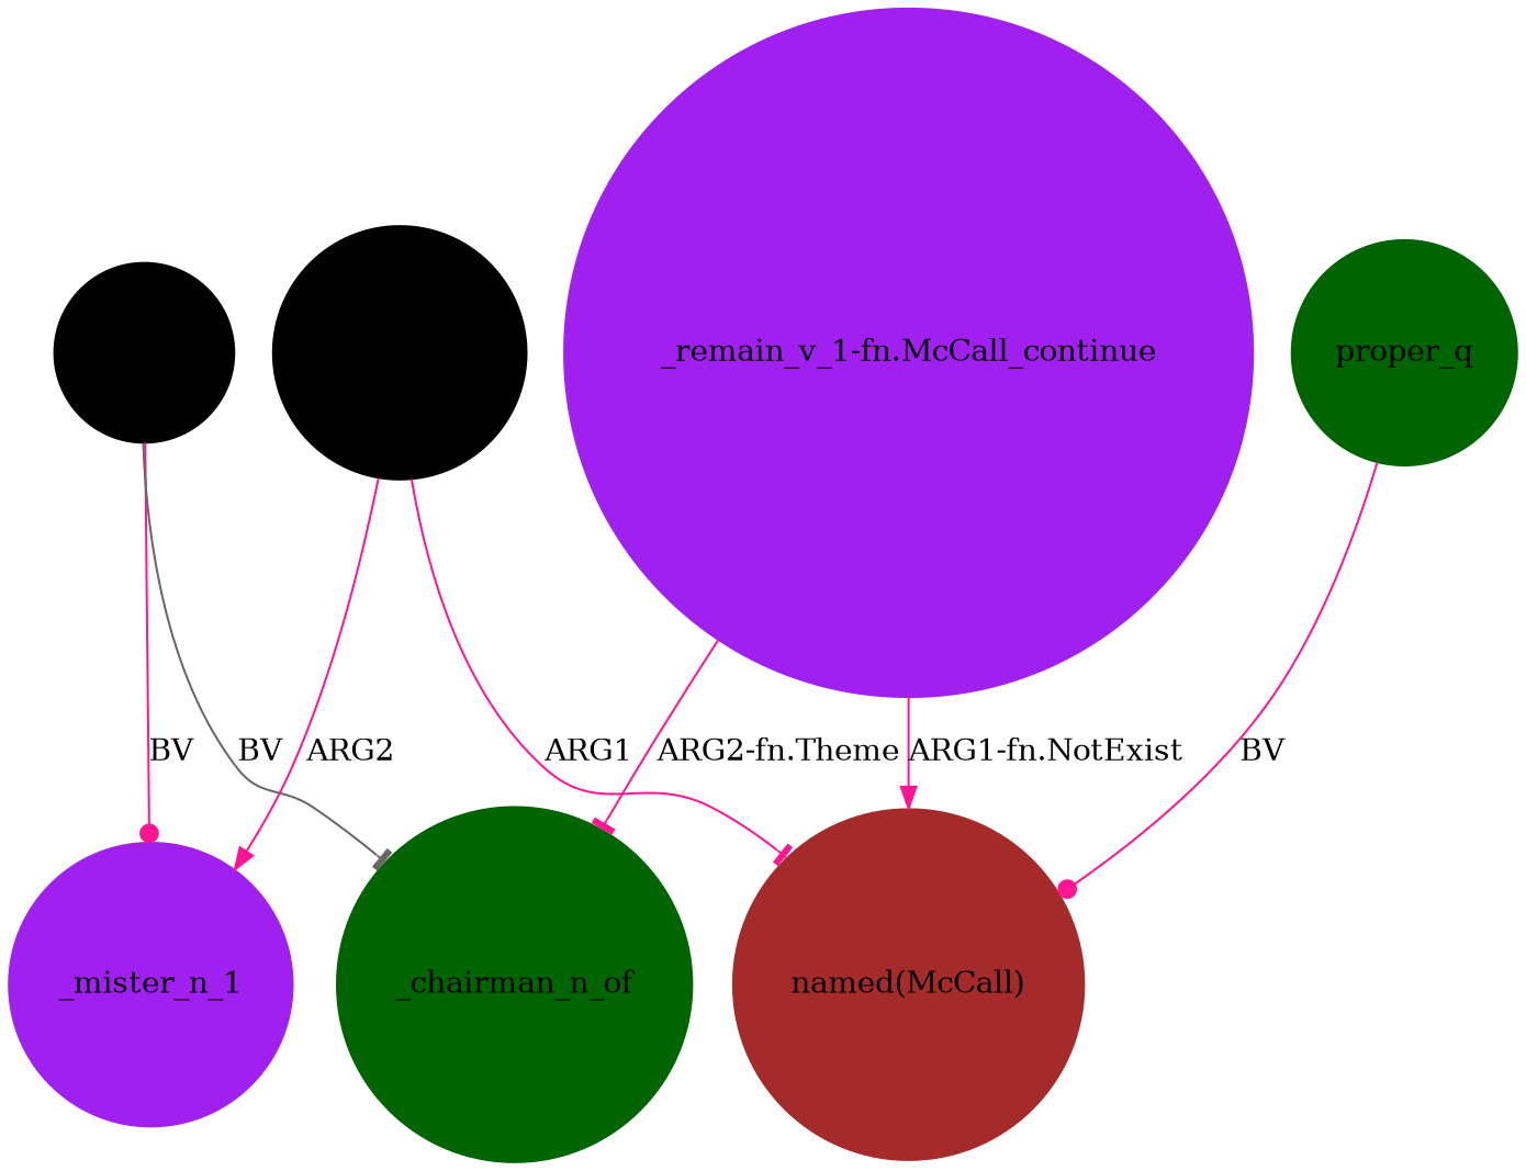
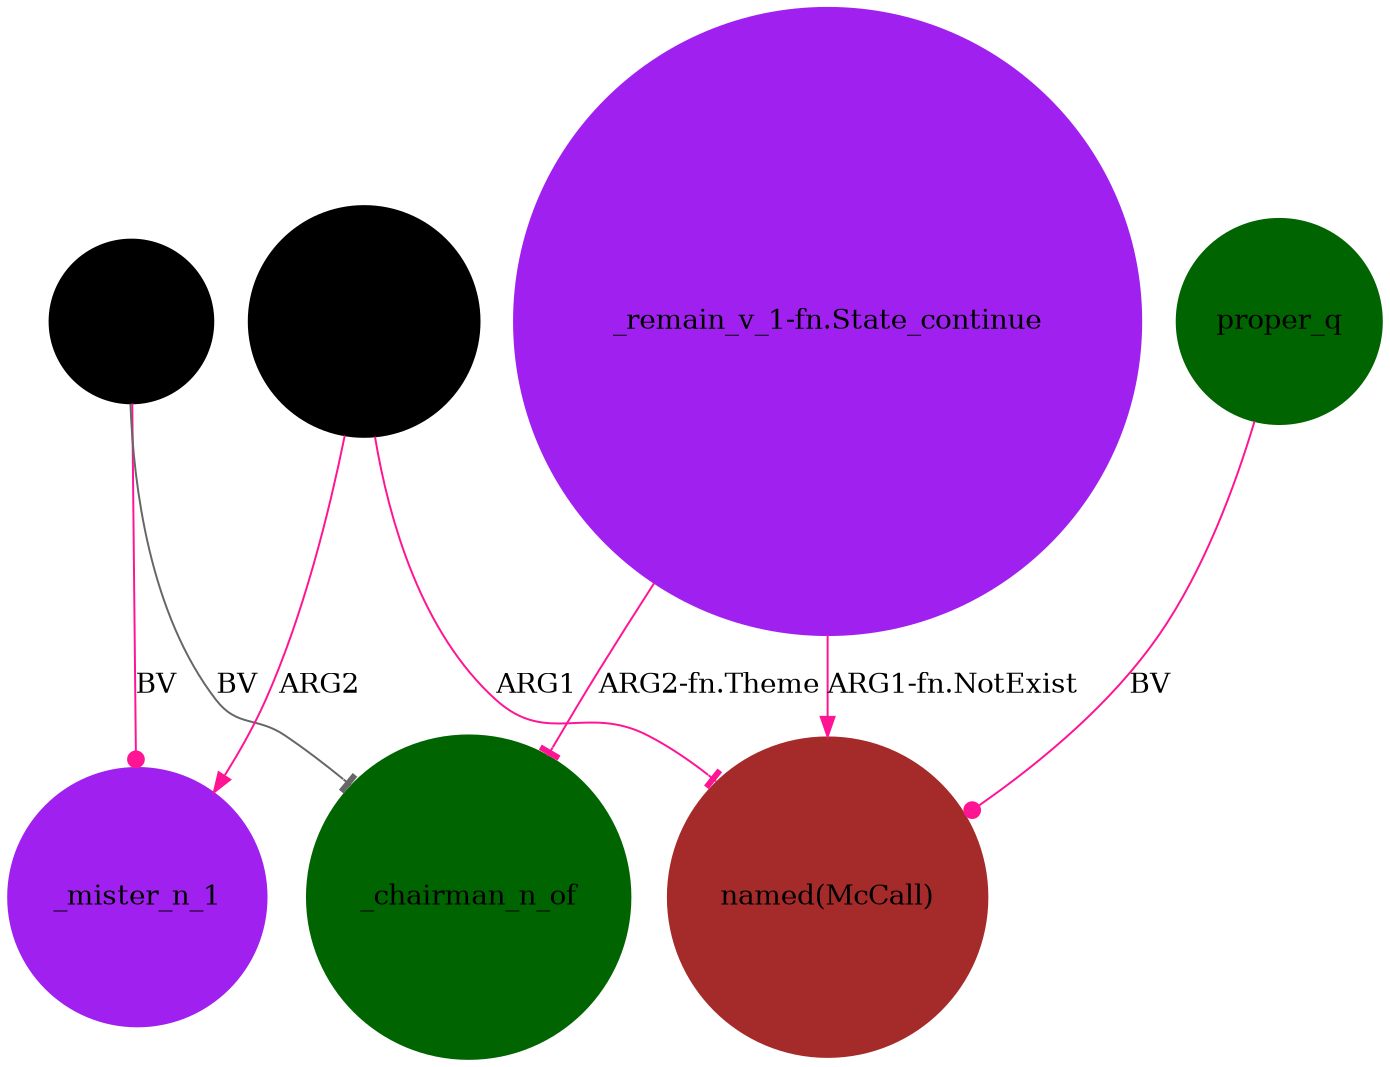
  digraph {
    fontname="DejaVu Serif"
    node [shape=circle style=filled color=black fontname="DejaVu Serif"]
    edge [color=deeppink arrowhead=tee fontname="DejaVu Serif"]
    udef_q
    _mister_n_1 [color=purple]
    _chairman_n_of [color=darkgreen]
-   "_remain_v_1-fn.State_continue" [color=purple label="_remain_v_1-fn.McCall_continue"]
+   "_remain_v_1-fn.State_continue" [color=purple]
    "named(McCall)" [color=brown]
    proper_q [color=darkgreen]
    compound
    udef_q -> _mister_n_1 [label=BV arrowhead=dot]
    udef_q -> _chairman_n_of [label=BV color=gray40]
    "_remain_v_1-fn.State_continue" -> _chairman_n_of [label="ARG2-fn.Theme"]
    "_remain_v_1-fn.State_continue" -> "named(McCall)" [label="ARG1-fn.NotExist" arrowhead=normal]
    proper_q -> "named(McCall)" [label=BV arrowhead=dot]
    compound -> _mister_n_1 [label=ARG2 arrowhead=normal]
    compound -> "named(McCall)" [label=ARG1]
  }
